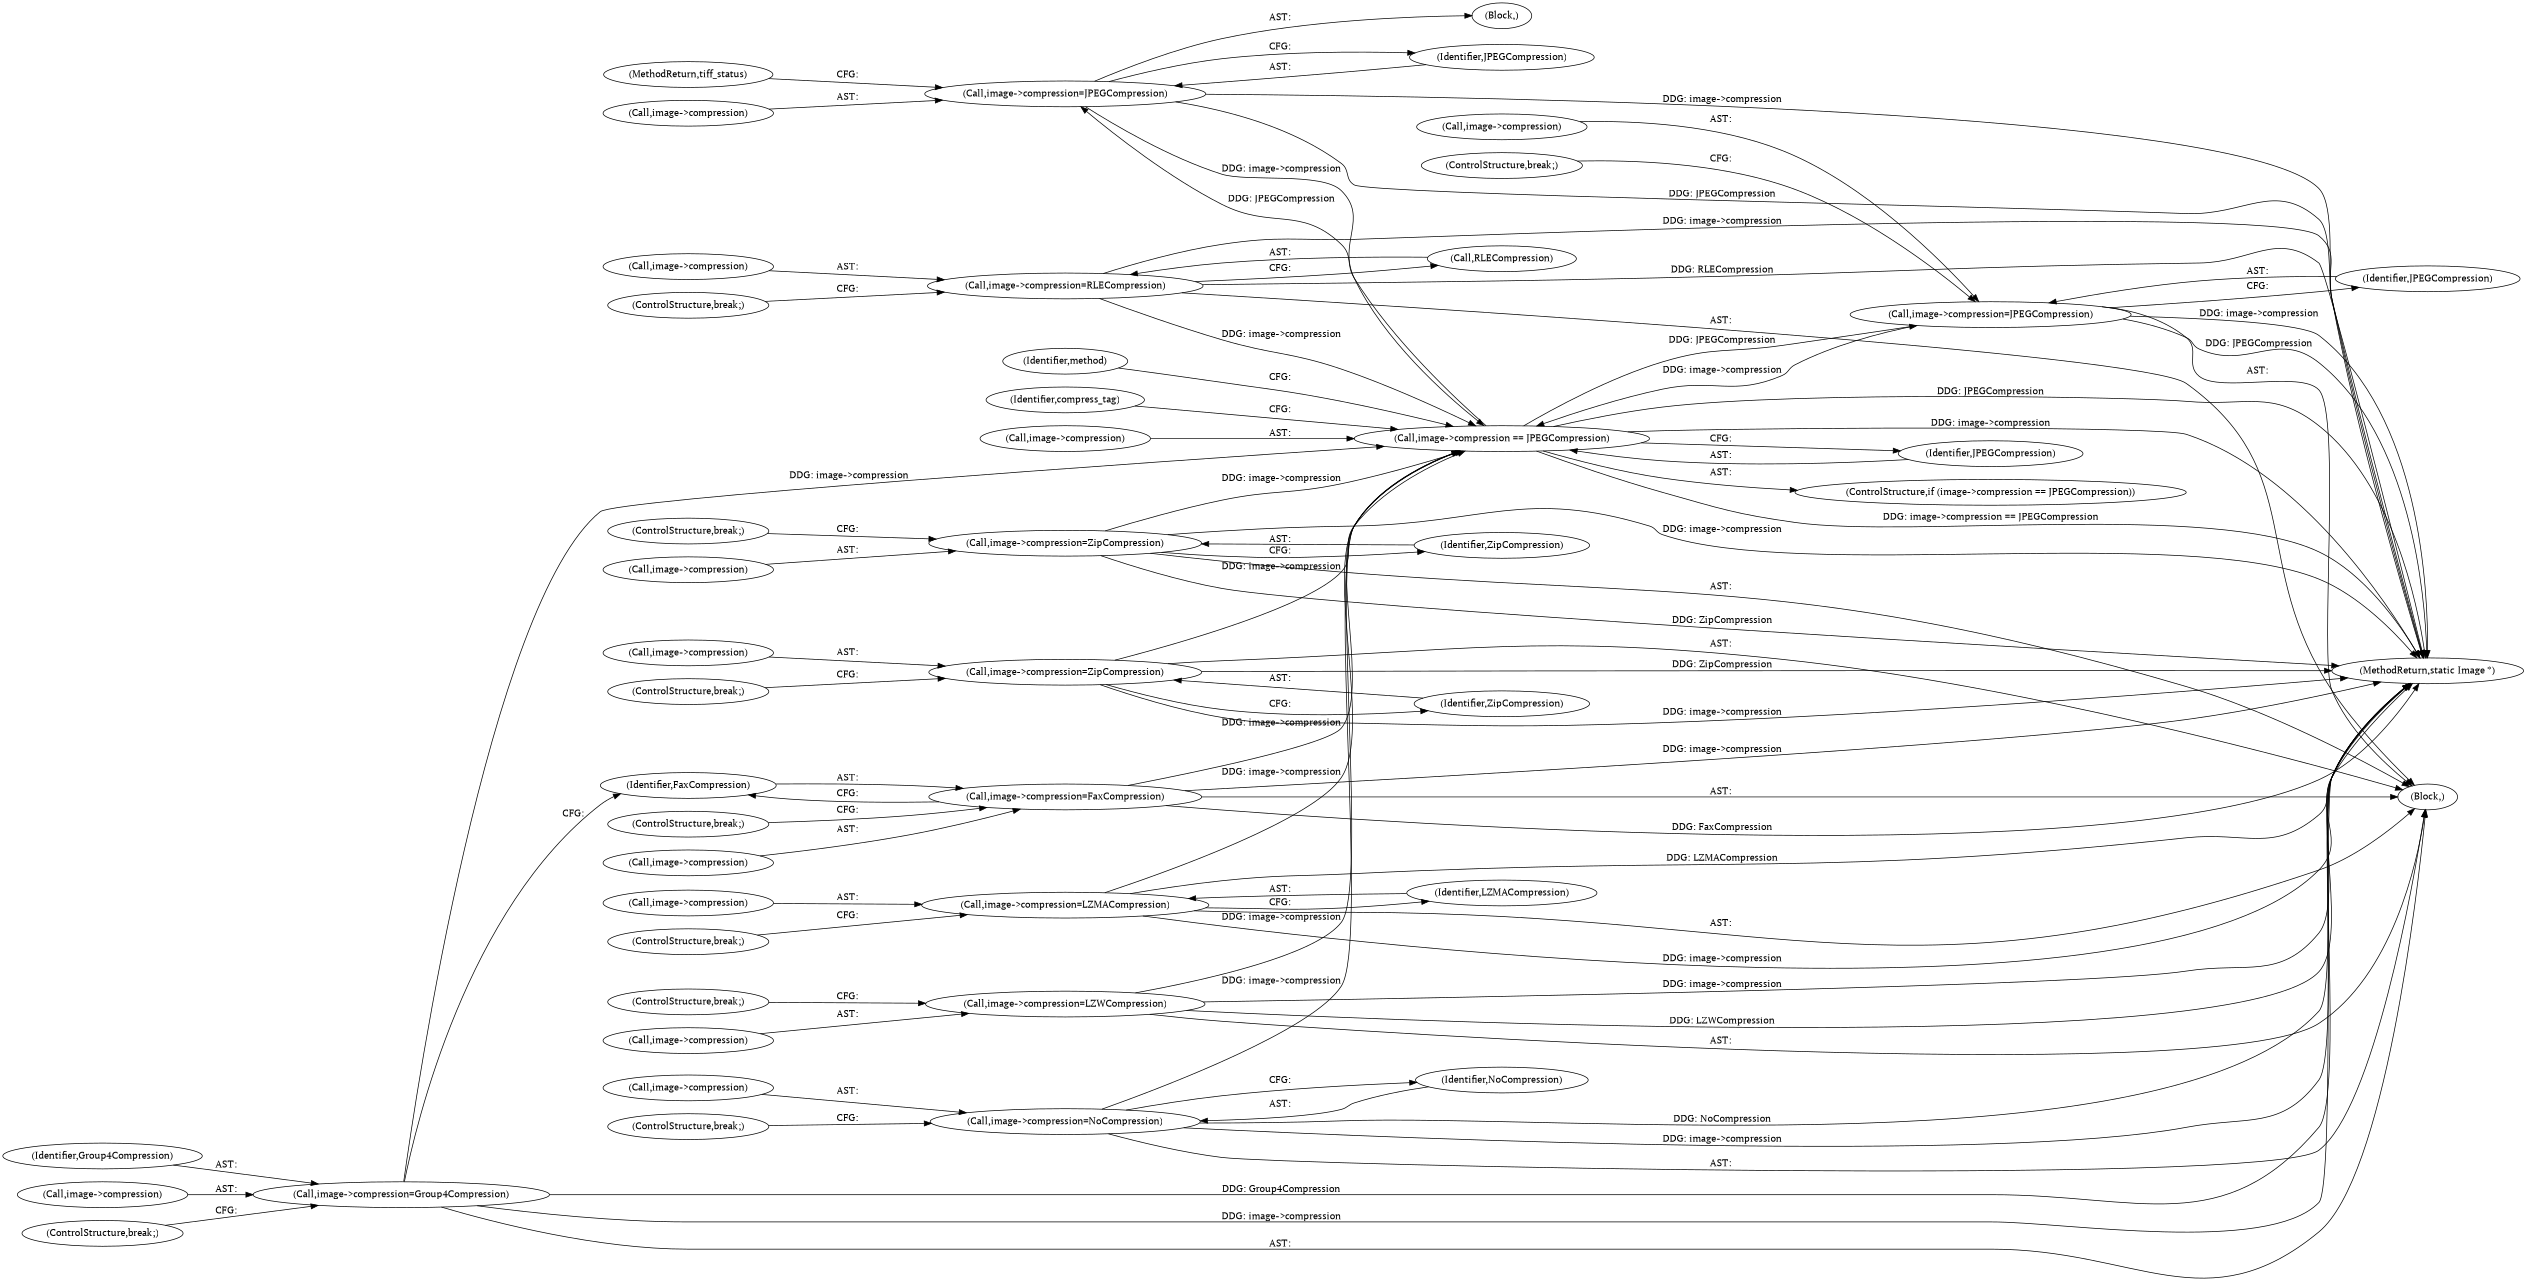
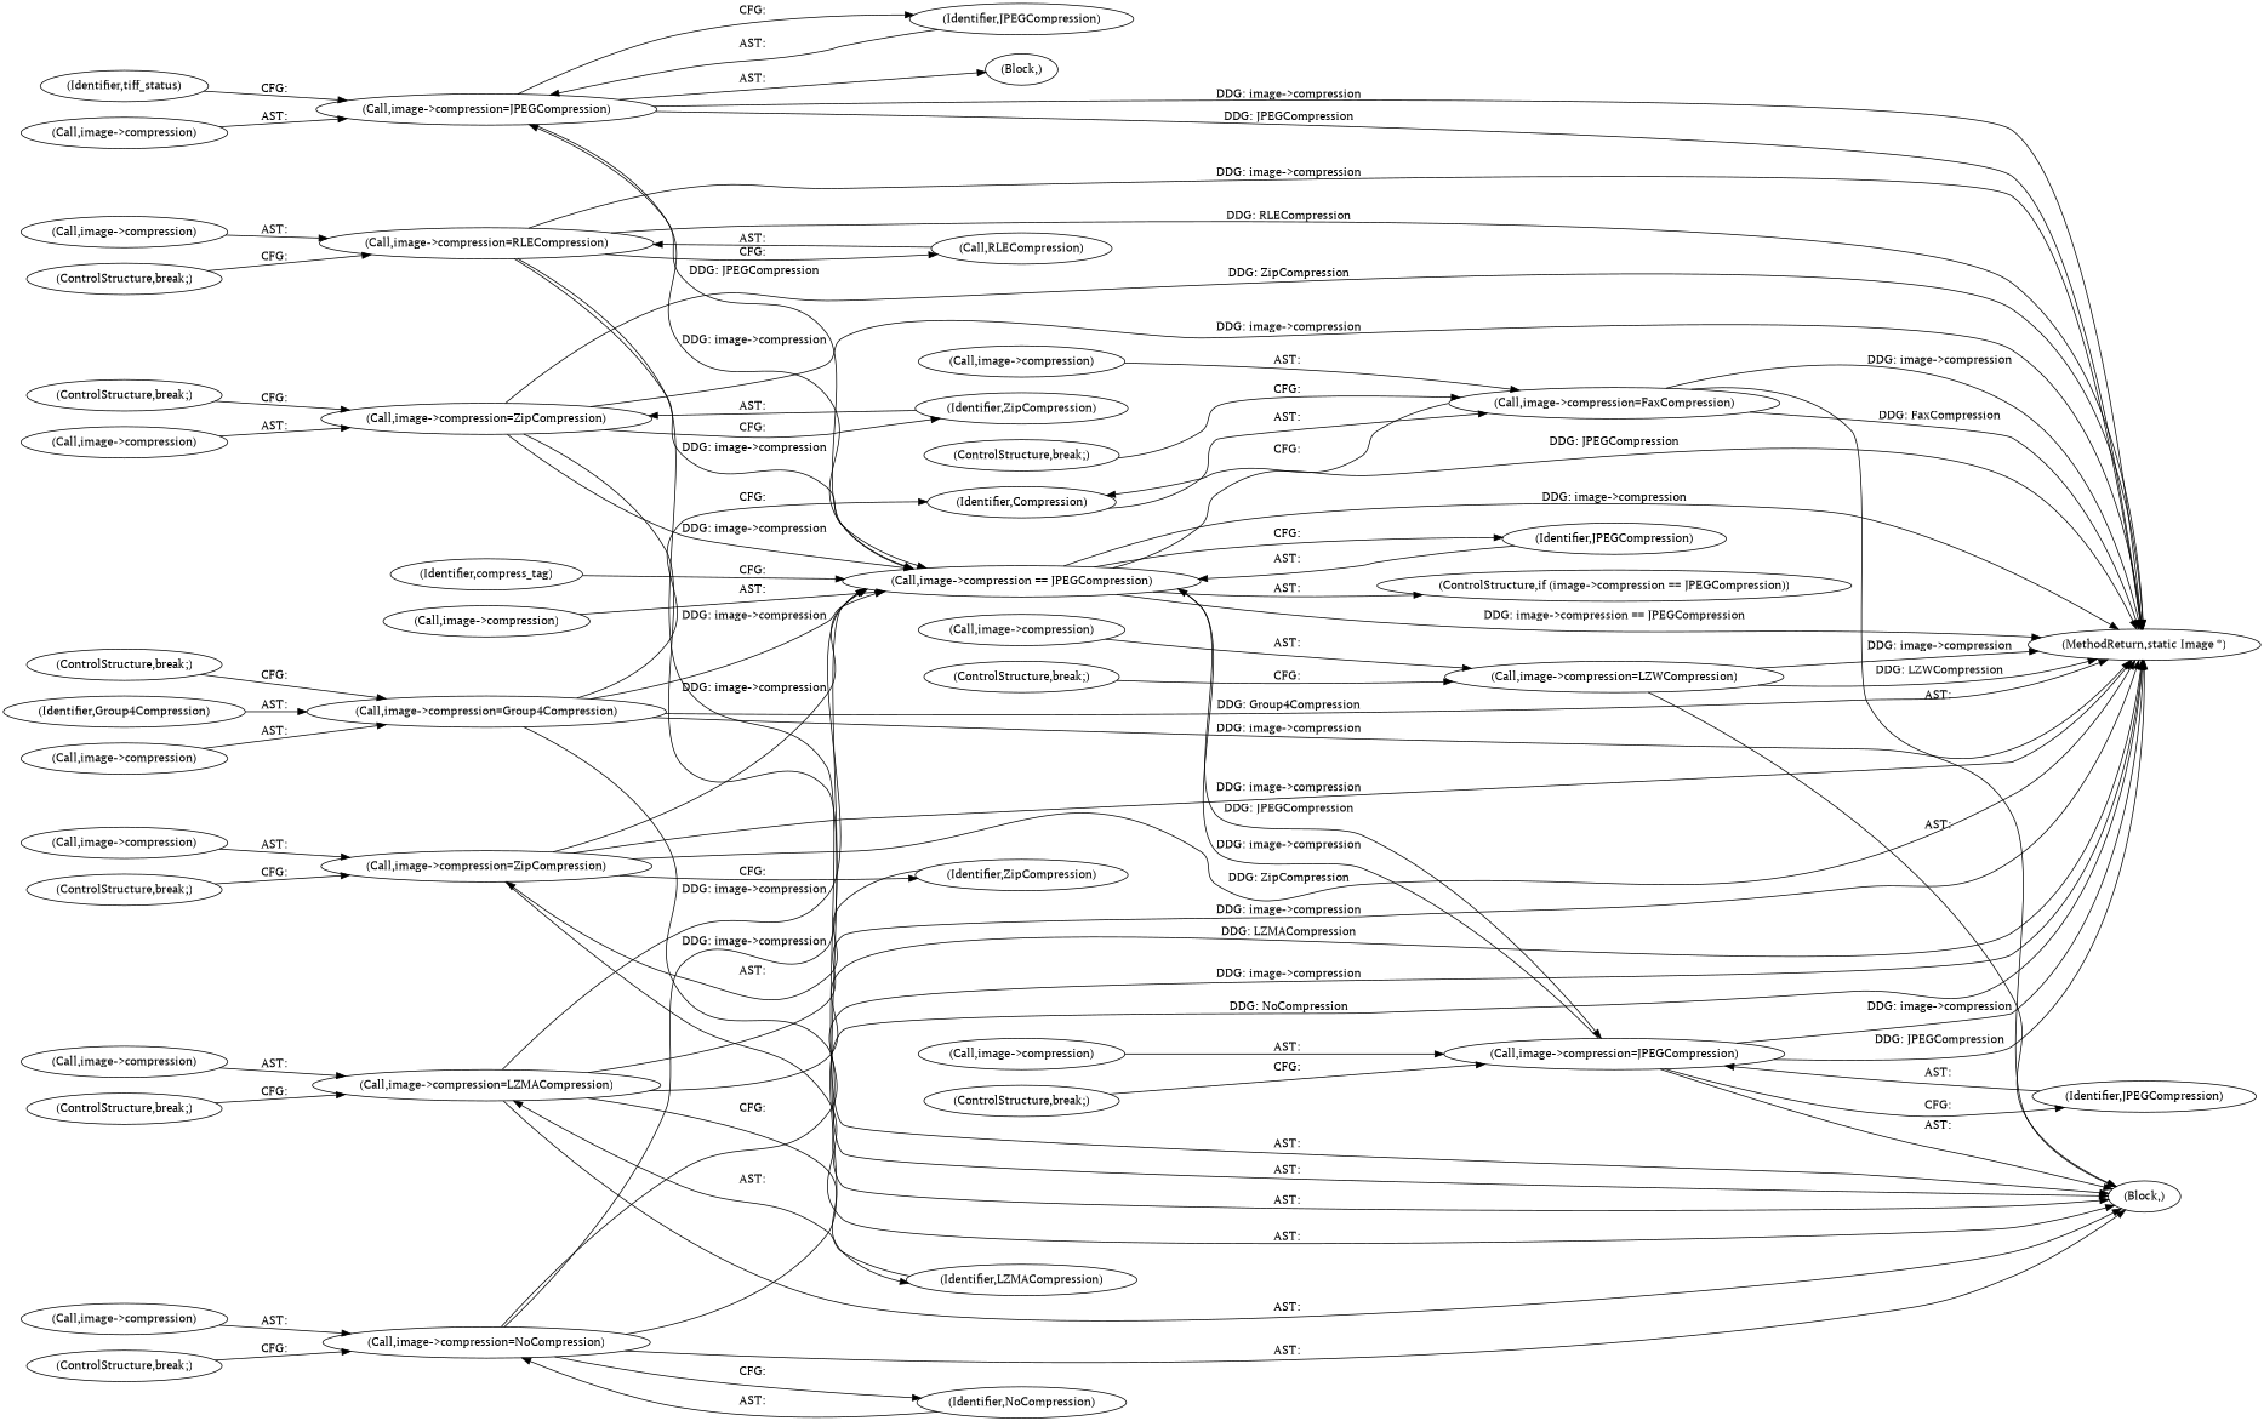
  digraph {
    fontname="PT Serif"
    rankdir=LR
    node [fontname="PT Serif"]
    edge [fontname="PT Serif"]
    n1 [label="(Call,image->compression=JPEGCompression)"]
    n2 [label="(Call,image->compression == JPEGCompression)"]
    n3 [label="(Block,)"]
    n4 [label="(Identifier,JPEGCompression)"]
    n5 [label="(MethodReturn,static Image *)"]
    n6 [label="(Call,image->compression=JPEGCompression)"]
    n7 [label="(ControlStructure,if (image->compression == JPEGCompression))"]
    n8 [label="(Identifier,JPEGCompression)"]
    n9 [label="(Block,)"]
    n10 [label="(Identifier,JPEGCompression)"]
    n11 [label="(Call,image->compression=RLECompression)"]
    n12 [label="(Call,RLECompression)"]
    n13 [label="(Call,image->compression=Group4Compression)"]
-   n14 [label="(Identifier,FaxCompression)"]
+   n14 [label="(Identifier,Compression)"]
    n15 [label="(Identifier,Group4Compression)"]
    n16 [label="(Call,image->compression=ZipCompression)"]
    n17 [label="(Identifier,ZipCompression)"]
    n18 [label="(Call,image->compression=ZipCompression)"]
    n19 [label="(Identifier,ZipCompression)"]
    n20 [label="(Call,image->compression=FaxCompression)"]
    n21 [label="(Call,image->compression=LZMACompression)"]
    n22 [label="(Identifier,LZMACompression)"]
    n23 [label="(Call,image->compression=LZWCompression)"]
    n24 [label="(Call,image->compression=NoCompression)"]
    n25 [label="(Identifier,NoCompression)"]
    n26 [label="(ControlStructure,break;)"]
    n27 [label="(Call,image->compression)"]
    n28 [label="(ControlStructure,break;)"]
    n29 [label="(ControlStructure,break;)"]
    n30 [label="(Call,image->compression)"]
    n31 [label="(Call,image->compression)"]
    n32 [label="(Call,image->compression)"]
    n33 [label="(Call,image->compression)"]
-   n34 [label="(Identifier,method)"]
    n35 [label="(Call,image->compression)"]
    n36 [label="(ControlStructure,break;)"]
    n37 [label="(Call,image->compression)"]
-   n38 [label="(MethodReturn,tiff_status)"]
+   n38 [label="(Identifier,tiff_status)"]
    n39 [label="(ControlStructure,break;)"]
    n40 [label="(Call,image->compression)"]
    n41 [label="(Identifier,compress_tag)"]
    n42 [label="(Call,image->compression)"]
    n43 [label="(ControlStructure,break;)"]
    n44 [label="(ControlStructure,break;)"]
    n45 [label="(Call,image->compression)"]
    n46 [label="(ControlStructure,break;)"]
    n47 [label="(Call,image->compression)"]
    n48 [label="(ControlStructure,break;)"]
    n1 -> n2 [label="DDG: image->compression"]
    n1 -> n3 [label="AST: "]
    n1 -> n4 [label="CFG: "]
    n1 -> n5 [label="DDG: image->compression"]
    n1 -> n5 [label="DDG: JPEGCompression"]
    n2 -> n1 [label="DDG: JPEGCompression"]
    n2 -> n5 [label="DDG: image->compression == JPEGCompression"]
    n2 -> n5 [label="DDG: JPEGCompression"]
    n2 -> n5 [label="DDG: image->compression"]
    n2 -> n6 [label="DDG: JPEGCompression"]
    n2 -> n7 [label="AST: "]
    n2 -> n8 [label="CFG: "]
    n4 -> n1 [label="AST: "]
    n6 -> n2 [label="DDG: image->compression"]
    n6 -> n5 [label="DDG: image->compression"]
    n6 -> n5 [label="DDG: JPEGCompression"]
    n6 -> n9 [label="AST: "]
    n6 -> n10 [label="CFG: "]
    n8 -> n2 [label="AST: "]
    n10 -> n6 [label="AST: "]
    n11 -> n2 [label="DDG: image->compression"]
    n11 -> n5 [label="DDG: image->compression"]
    n11 -> n5 [label="DDG: RLECompression"]
    n11 -> n9 [label="AST: "]
    n11 -> n12 [label="CFG: "]
    n12 -> n11 [label="AST: "]
    n13 -> n2 [label="DDG: image->compression"]
    n13 -> n5 [label="DDG: Group4Compression"]
    n13 -> n5 [label="DDG: image->compression"]
    n13 -> n9 [label="AST: "]
    n13 -> n14 [label="CFG: "]
    n14 -> n20 [label="AST: "]
    n15 -> n13 [label="AST: "]
    n16 -> n2 [label="DDG: image->compression"]
    n16 -> n5 [label="DDG: ZipCompression"]
    n16 -> n5 [label="DDG: image->compression"]
    n16 -> n9 [label="AST: "]
    n16 -> n17 [label="CFG: "]
    n17 -> n16 [label="AST: "]
    n18 -> n2 [label="DDG: image->compression"]
    n18 -> n5 [label="DDG: ZipCompression"]
    n18 -> n5 [label="DDG: image->compression"]
    n18 -> n9 [label="AST: "]
    n18 -> n19 [label="CFG: "]
    n19 -> n18 [label="AST: "]
-   n20 -> n2 [label="DDG: image->compression"]
    n20 -> n5 [label="DDG: FaxCompression"]
    n20 -> n5 [label="DDG: image->compression"]
    n20 -> n9 [label="AST: "]
    n20 -> n14 [label="CFG: "]
    n21 -> n2 [label="DDG: image->compression"]
    n21 -> n5 [label="DDG: image->compression"]
    n21 -> n5 [label="DDG: LZMACompression"]
    n21 -> n9 [label="AST: "]
    n21 -> n22 [label="CFG: "]
    n22 -> n21 [label="AST: "]
-   n23 -> n2 [label="DDG: image->compression"]
    n23 -> n5 [label="DDG: image->compression"]
    n23 -> n5 [label="DDG: LZWCompression"]
    n23 -> n9 [label="AST: "]
    n24 -> n2 [label="DDG: image->compression"]
    n24 -> n5 [label="DDG: NoCompression"]
    n24 -> n5 [label="DDG: image->compression"]
    n24 -> n9 [label="AST: "]
    n24 -> n25 [label="CFG: "]
    n25 -> n24 [label="AST: "]
    n26 -> n16 [label="CFG: "]
    n27 -> n6 [label="AST: "]
    n28 -> n20 [label="CFG: "]
    n29 -> n23 [label="CFG: "]
    n30 -> n21 [label="AST: "]
    n31 -> n24 [label="AST: "]
    n32 -> n20 [label="AST: "]
    n33 -> n16 [label="AST: "]
-   n34 -> n2 [label="CFG: "]
    n35 -> n11 [label="AST: "]
    n36 -> n11 [label="CFG: "]
    n37 -> n13 [label="AST: "]
    n38 -> n1 [label="CFG: "]
    n39 -> n6 [label="CFG: "]
    n40 -> n1 [label="AST: "]
    n41 -> n2 [label="CFG: "]
    n42 -> n18 [label="AST: "]
    n43 -> n18 [label="CFG: "]
    n44 -> n24 [label="CFG: "]
    n45 -> n23 [label="AST: "]
    n46 -> n21 [label="CFG: "]
    n47 -> n2 [label="AST: "]
    n48 -> n13 [label="CFG: "]
  }
